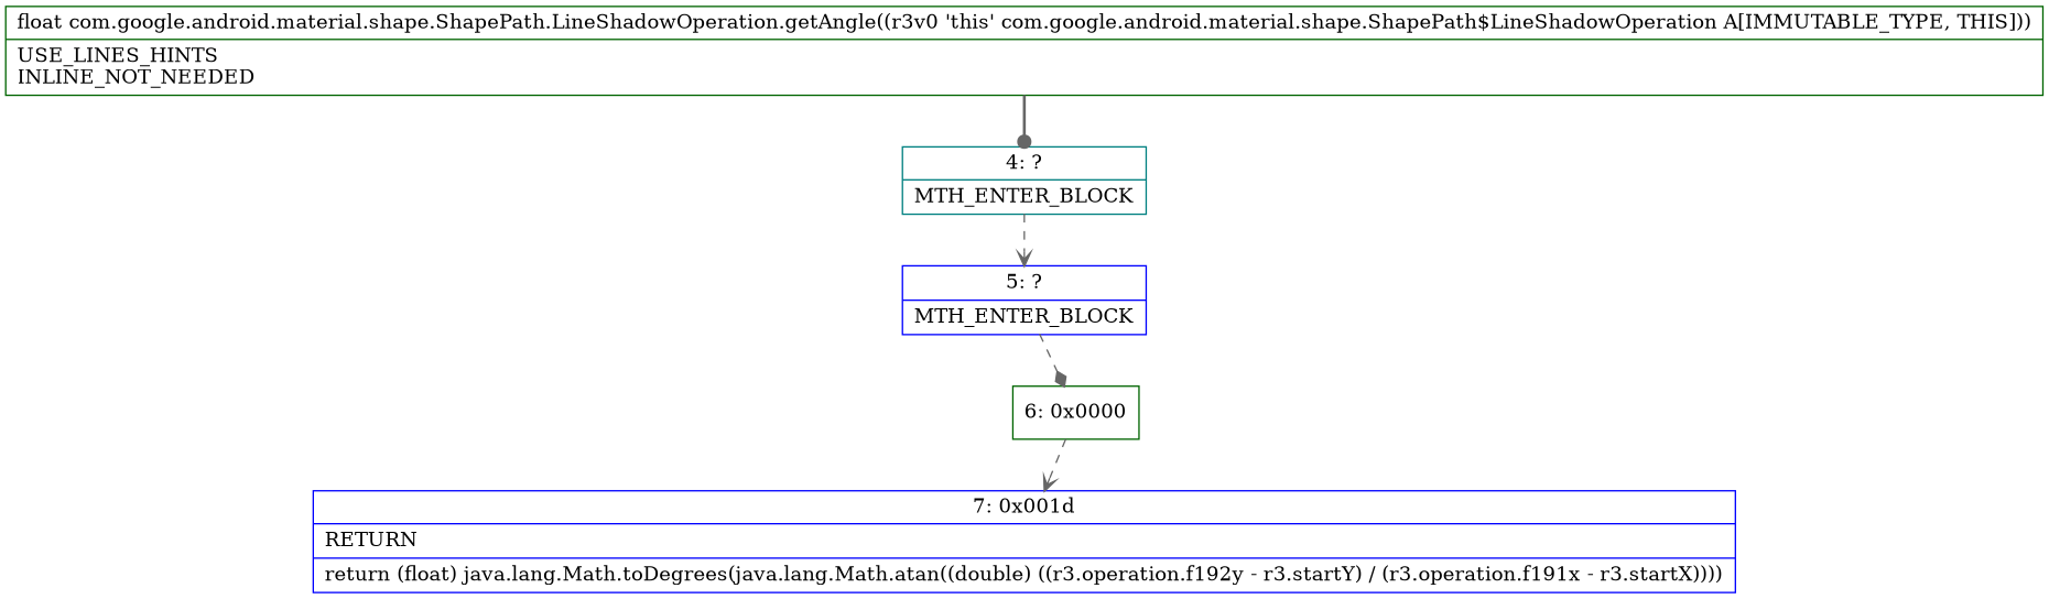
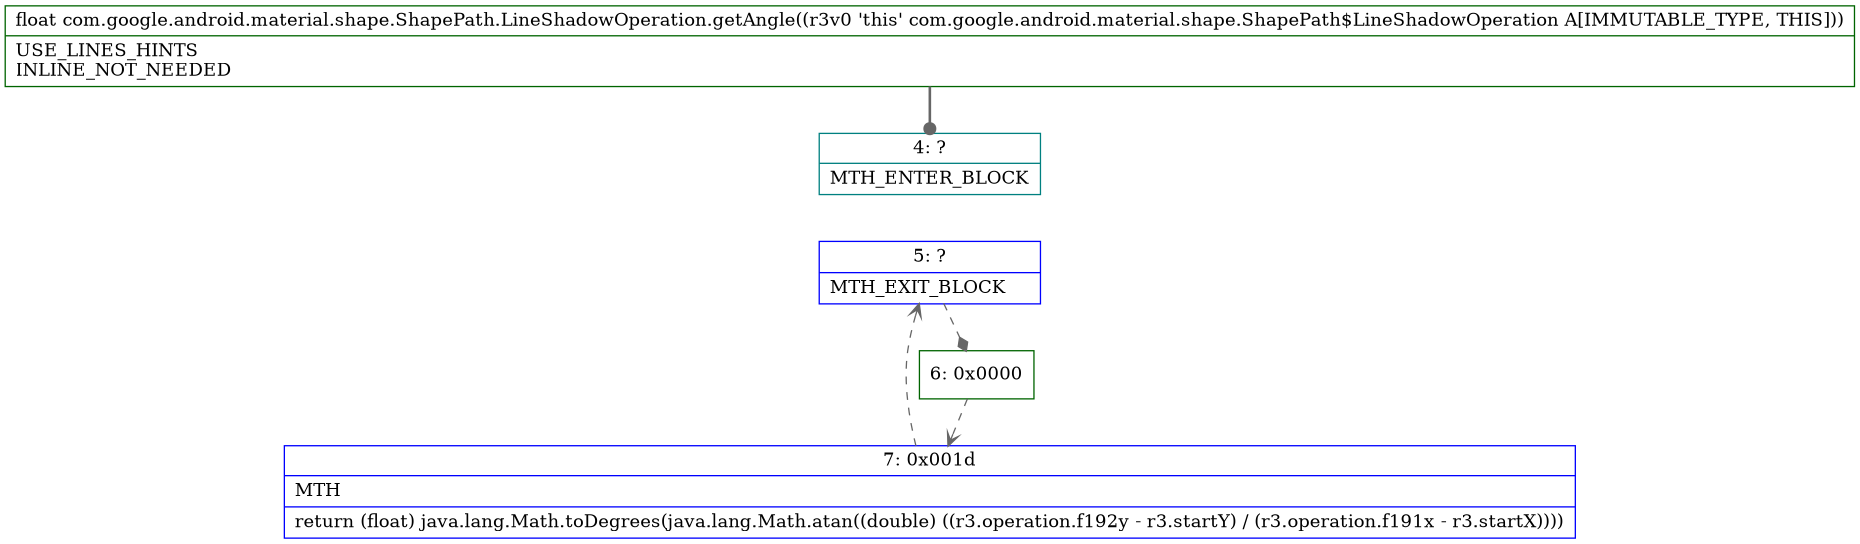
  digraph {
    node [color=darkgreen shape=record]
    edge [arrowhead=vee color=gray40 style=dashed]
    n1 [color=teal label="{4\:\ ?|MTH_ENTER_BLOCK\l}"]
    n2 [label="{6\:\ 0x0000}"]
-   n3 [color=blue label="{7\:\ 0x001d|RETURN\l|return (float) java.lang.Math.toDegrees(java.lang.Math.atan((double) ((r3.operation.f192y \- r3.startY) \/ (r3.operation.f191x \- r3.startX))))\l}"]
-   n4 [color=blue label="{5\:\ ?|MTH_ENTER_BLOCK\l}"]
+   n3 [color=blue label="{7\:\ 0x001d|MTH\l|return (float) java.lang.Math.toDegrees(java.lang.Math.atan((double) ((r3.operation.f192y \- r3.startY) \/ (r3.operation.f191x \- r3.startX))))\l}"]
+   n4 [color=blue label="{5\:\ ?|MTH_EXIT_BLOCK\l}"]
    n5 [label="{float com.google.android.material.shape.ShapePath.LineShadowOperation.getAngle((r3v0 'this' com.google.android.material.shape.ShapePath$LineShadowOperation A[IMMUTABLE_TYPE, THIS]))  | USE_LINES_HINTS\lINLINE_NOT_NEEDED\l}"]
    n2 -> n3
-   n1 -> n4
+   n3 -> n4
    n4 -> n2 [arrowhead=diamond]
    n5 -> n1 [arrowhead=dot style=bold]
  }
